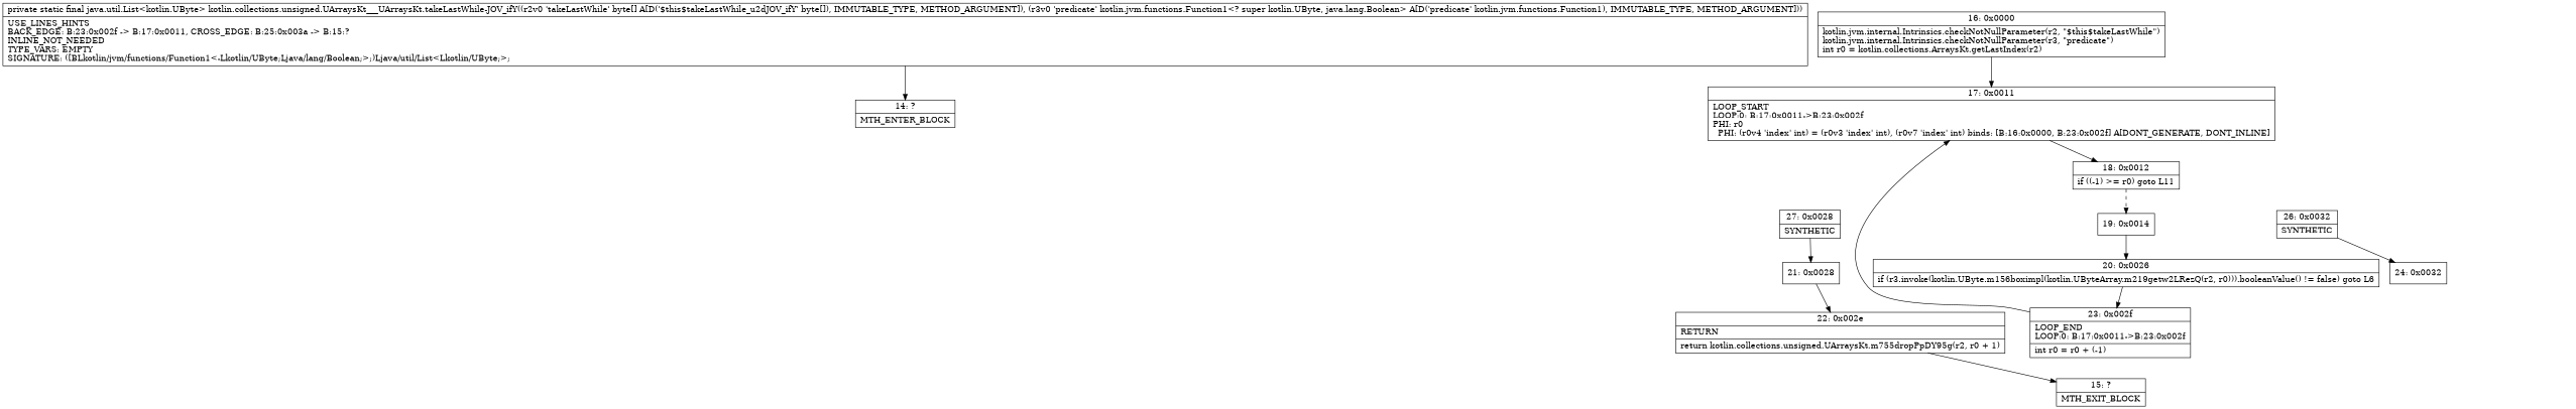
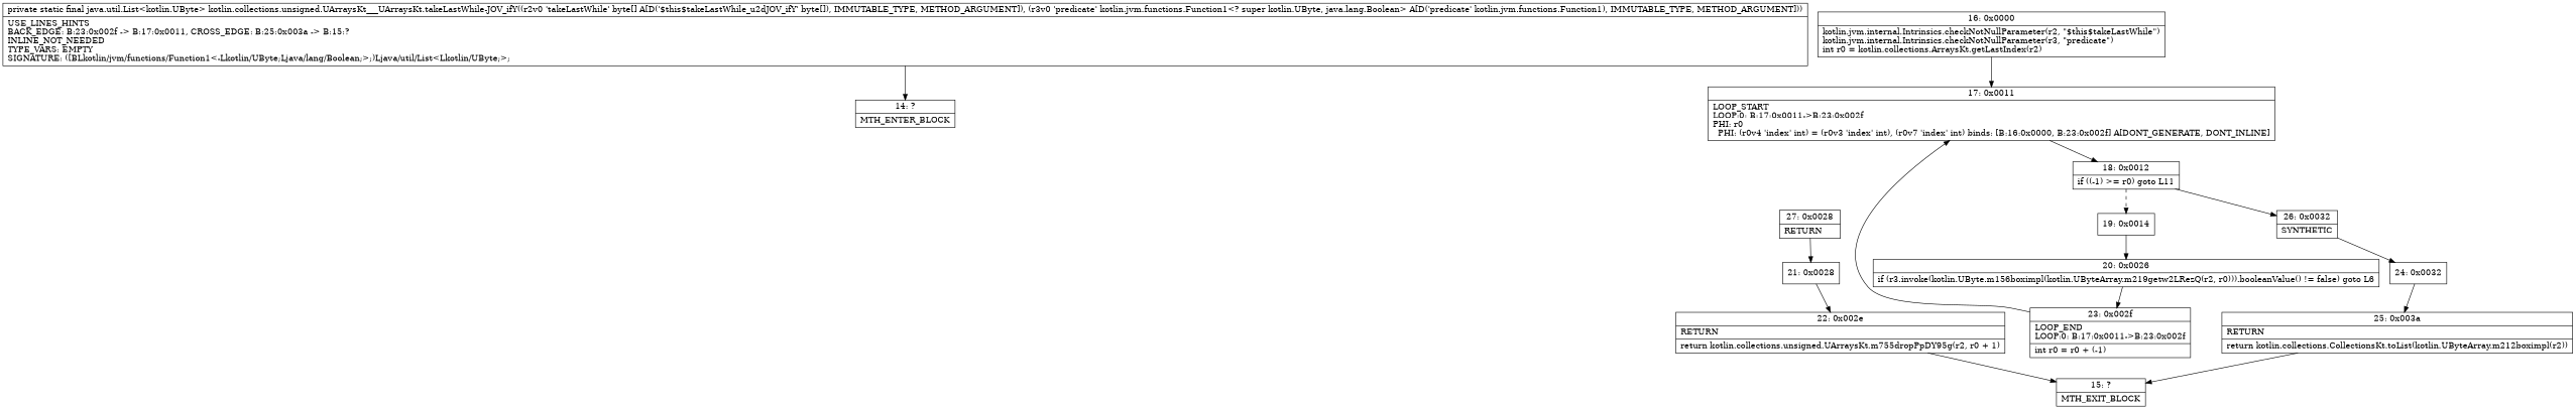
  digraph {
    node [shape=record]
    n1 [label="{14\:\ ?|MTH_ENTER_BLOCK\l}"]
    n2 [label="{16\:\ 0x0000|kotlin.jvm.internal.Intrinsics.checkNotNullParameter(r2, \"$this$takeLastWhile\")\lkotlin.jvm.internal.Intrinsics.checkNotNullParameter(r3, \"predicate\")\lint r0 = kotlin.collections.ArraysKt.getLastIndex(r2)\l}"]
    n3 [label="{17\:\ 0x0011|LOOP_START\lLOOP:0: B:17:0x0011\-\>B:23:0x002f\lPHI: r0 \l  PHI: (r0v4 'index' int) = (r0v3 'index' int), (r0v7 'index' int) binds: [B:16:0x0000, B:23:0x002f] A[DONT_GENERATE, DONT_INLINE]\l}"]
    n4 [label="{18\:\ 0x0012|if ((\-1) \>= r0) goto L11\l}"]
    n5 [label="{19\:\ 0x0014}"]
    n6 [label="{26\:\ 0x0032|SYNTHETIC\l}"]
    n7 [label="{20\:\ 0x0026|if (r3.invoke(kotlin.UByte.m156boximpl(kotlin.UByteArray.m219getw2LRezQ(r2, r0))).booleanValue() != false) goto L6\l}"]
    n8 [label="{24\:\ 0x0032}"]
    n9 [label="{23\:\ 0x002f|LOOP_END\lLOOP:0: B:17:0x0011\-\>B:23:0x002f\l|int r0 = r0 + (\-1)\l}"]
-   n10 [label="{27\:\ 0x0028|SYNTHETIC\l}"]
+   n10 [label="{27\:\ 0x0028|RETURN\l}"]
    n11 [label="{21\:\ 0x0028}"]
    n12 [label="{22\:\ 0x002e|RETURN\l|return kotlin.collections.unsigned.UArraysKt.m755dropPpDY95g(r2, r0 + 1)\l}"]
    n13 [label="{15\:\ ?|MTH_EXIT_BLOCK\l}"]
+   n14 [label="{25\:\ 0x003a|RETURN\l|return kotlin.collections.CollectionsKt.toList(kotlin.UByteArray.m212boximpl(r2))\l}"]
    n15 [label="{private static final java.util.List\<kotlin.UByte\> kotlin.collections.unsigned.UArraysKt___UArraysKt.takeLastWhile\-JOV_ifY((r2v0 'takeLastWhile' byte[] A[D('$this$takeLastWhile_u2dJOV_ifY' byte[]), IMMUTABLE_TYPE, METHOD_ARGUMENT]), (r3v0 'predicate' kotlin.jvm.functions.Function1\<? super kotlin.UByte, java.lang.Boolean\> A[D('predicate' kotlin.jvm.functions.Function1), IMMUTABLE_TYPE, METHOD_ARGUMENT]))  | USE_LINES_HINTS\lBACK_EDGE: B:23:0x002f \-\> B:17:0x0011, CROSS_EDGE: B:25:0x003a \-\> B:15:?\lINLINE_NOT_NEEDED\lTYPE_VARS: EMPTY\lSIGNATURE: ([BLkotlin\/jvm\/functions\/Function1\<\-Lkotlin\/UByte;Ljava\/lang\/Boolean;\>;)Ljava\/util\/List\<Lkotlin\/UByte;\>;\l}"]
    n2 -> n3
    n3 -> n4
    n4 -> n5 [style=dashed]
+   n4 -> n6
    n5 -> n7
    n6 -> n8
    n7 -> n9
+   n8 -> n14
    n9 -> n3
    n10 -> n11
    n11 -> n12
    n12 -> n13
+   n14 -> n13
    n15 -> n1
  }
